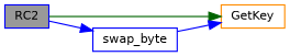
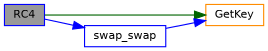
  digraph {
    rankdir=LR
    node [color=blue fillcolor=white fontname=Helvetica fontsize=10 shape=box style=filled]
    edge [color=blue fontname=Helvetica fontsize=10 labelfontname=Helvetica labelfontsize=10 style=solid]
-   n1 [fillcolor=grey60 fontcolor=black height=0.2 label=RC2 width=0.4]
+   n1 [fillcolor=grey60 fontcolor=black height=0.2 label=RC4 width=0.4]
    n2 [color=darkorange height=0.2 label=GetKey width=0.4]
-   n3 [height=0.2 label=swap_byte width=0.4]
+   n3 [height=0.2 label=swap_swap width=0.4]
    n1 -> n2 [color=darkgreen]
    n1 -> n3
    n3 -> n2
  }
